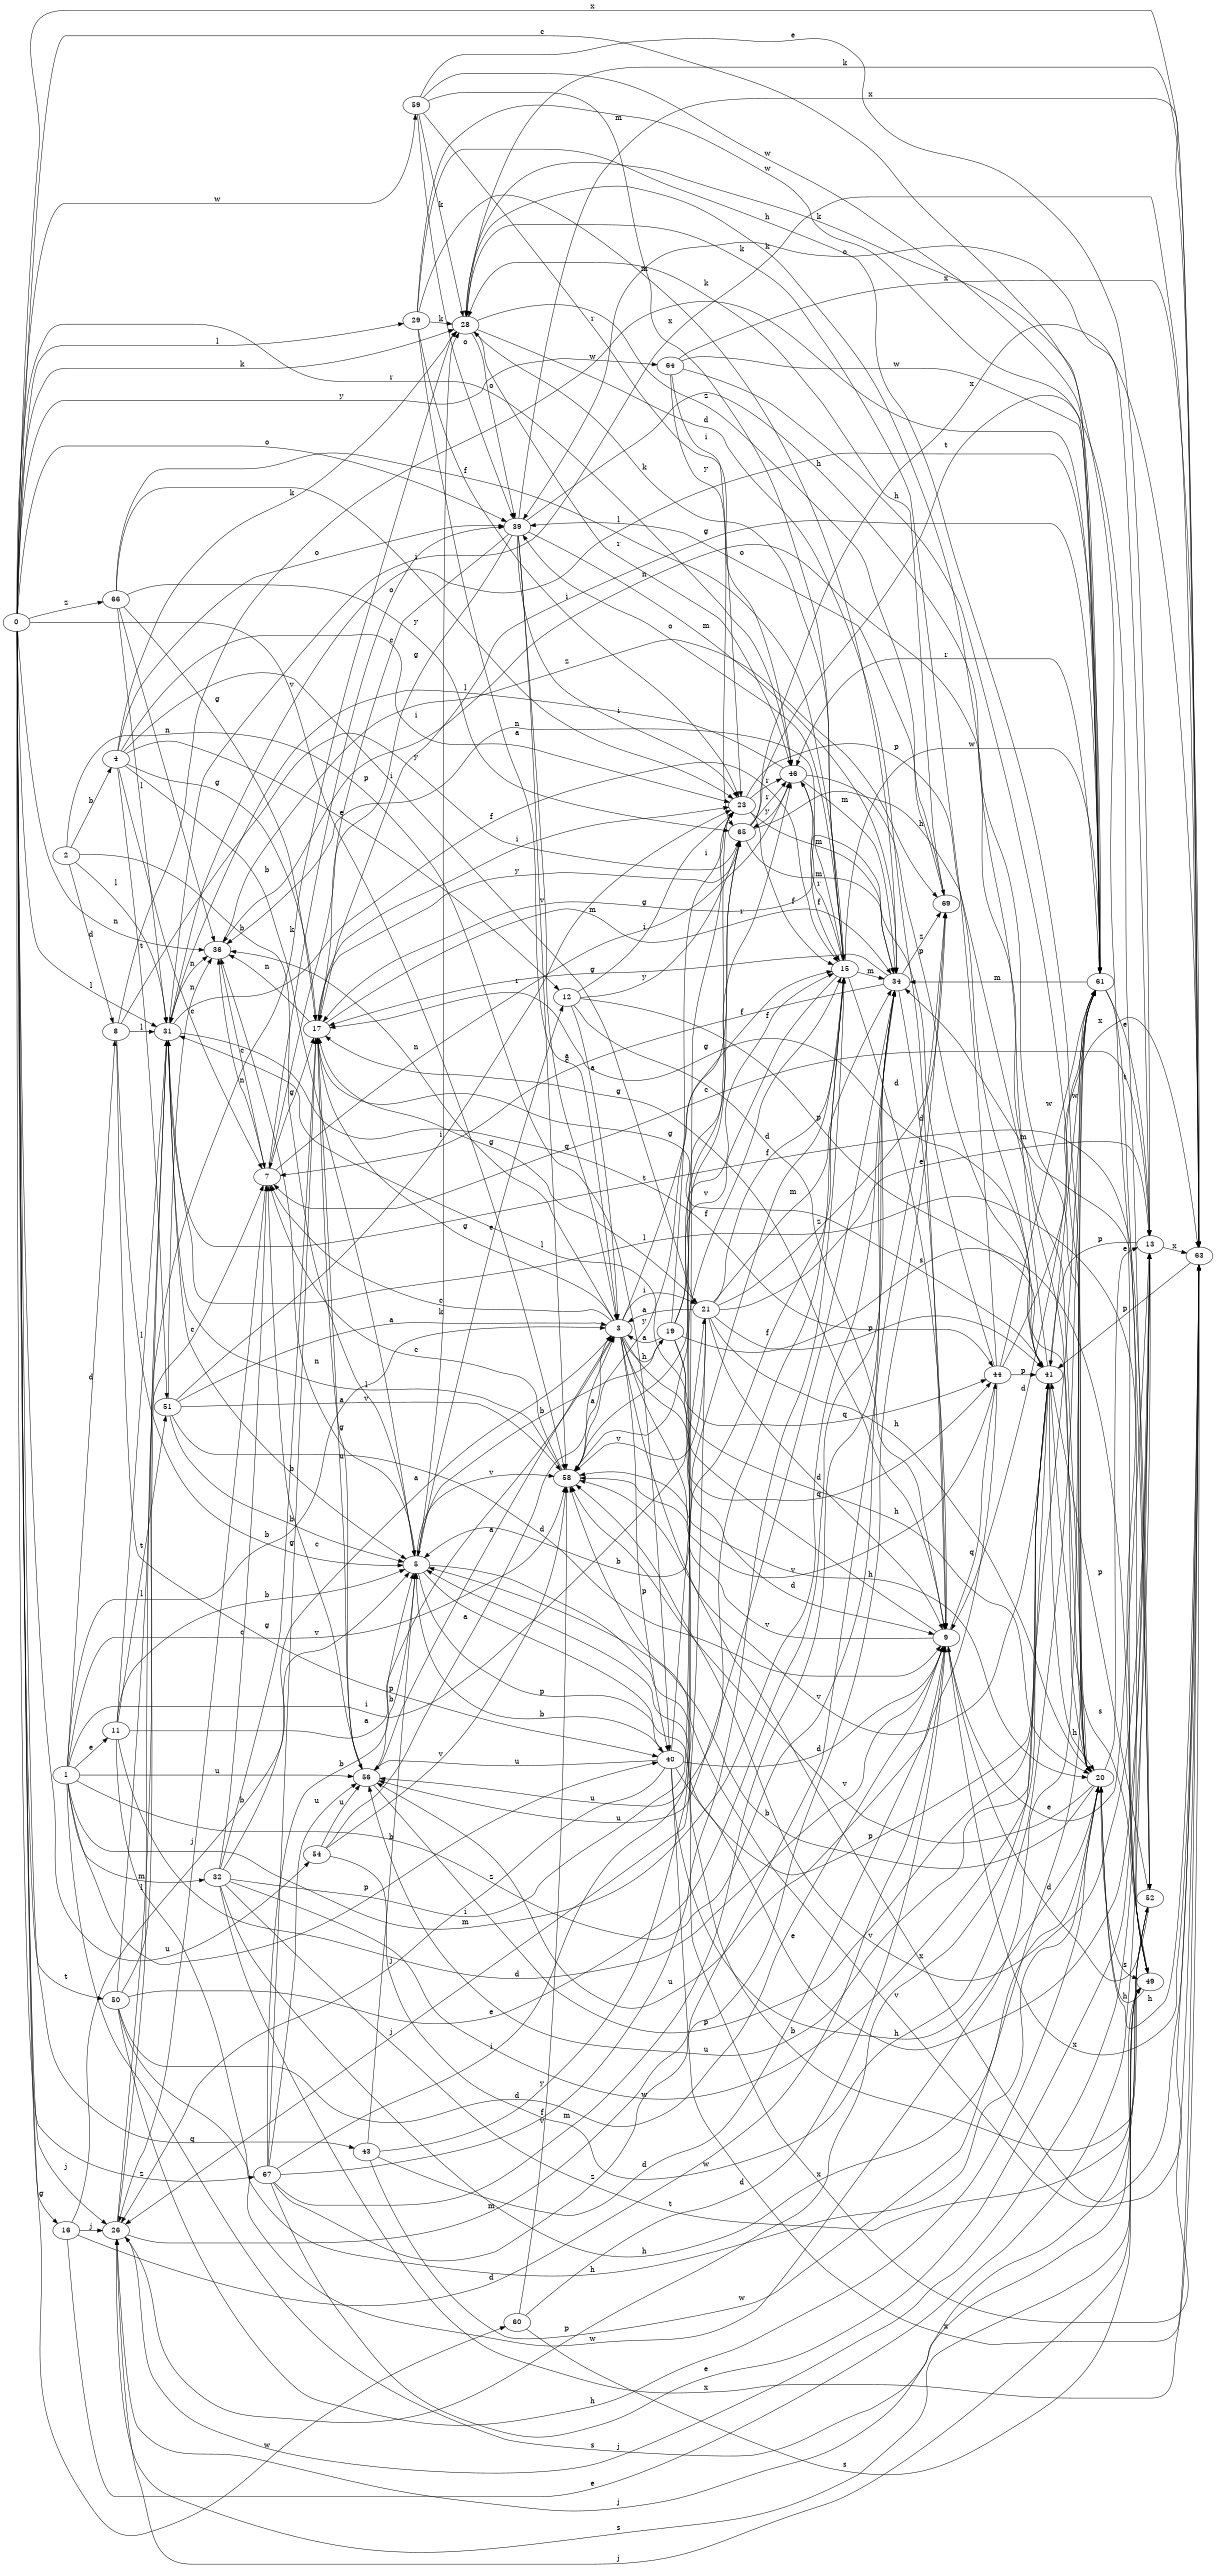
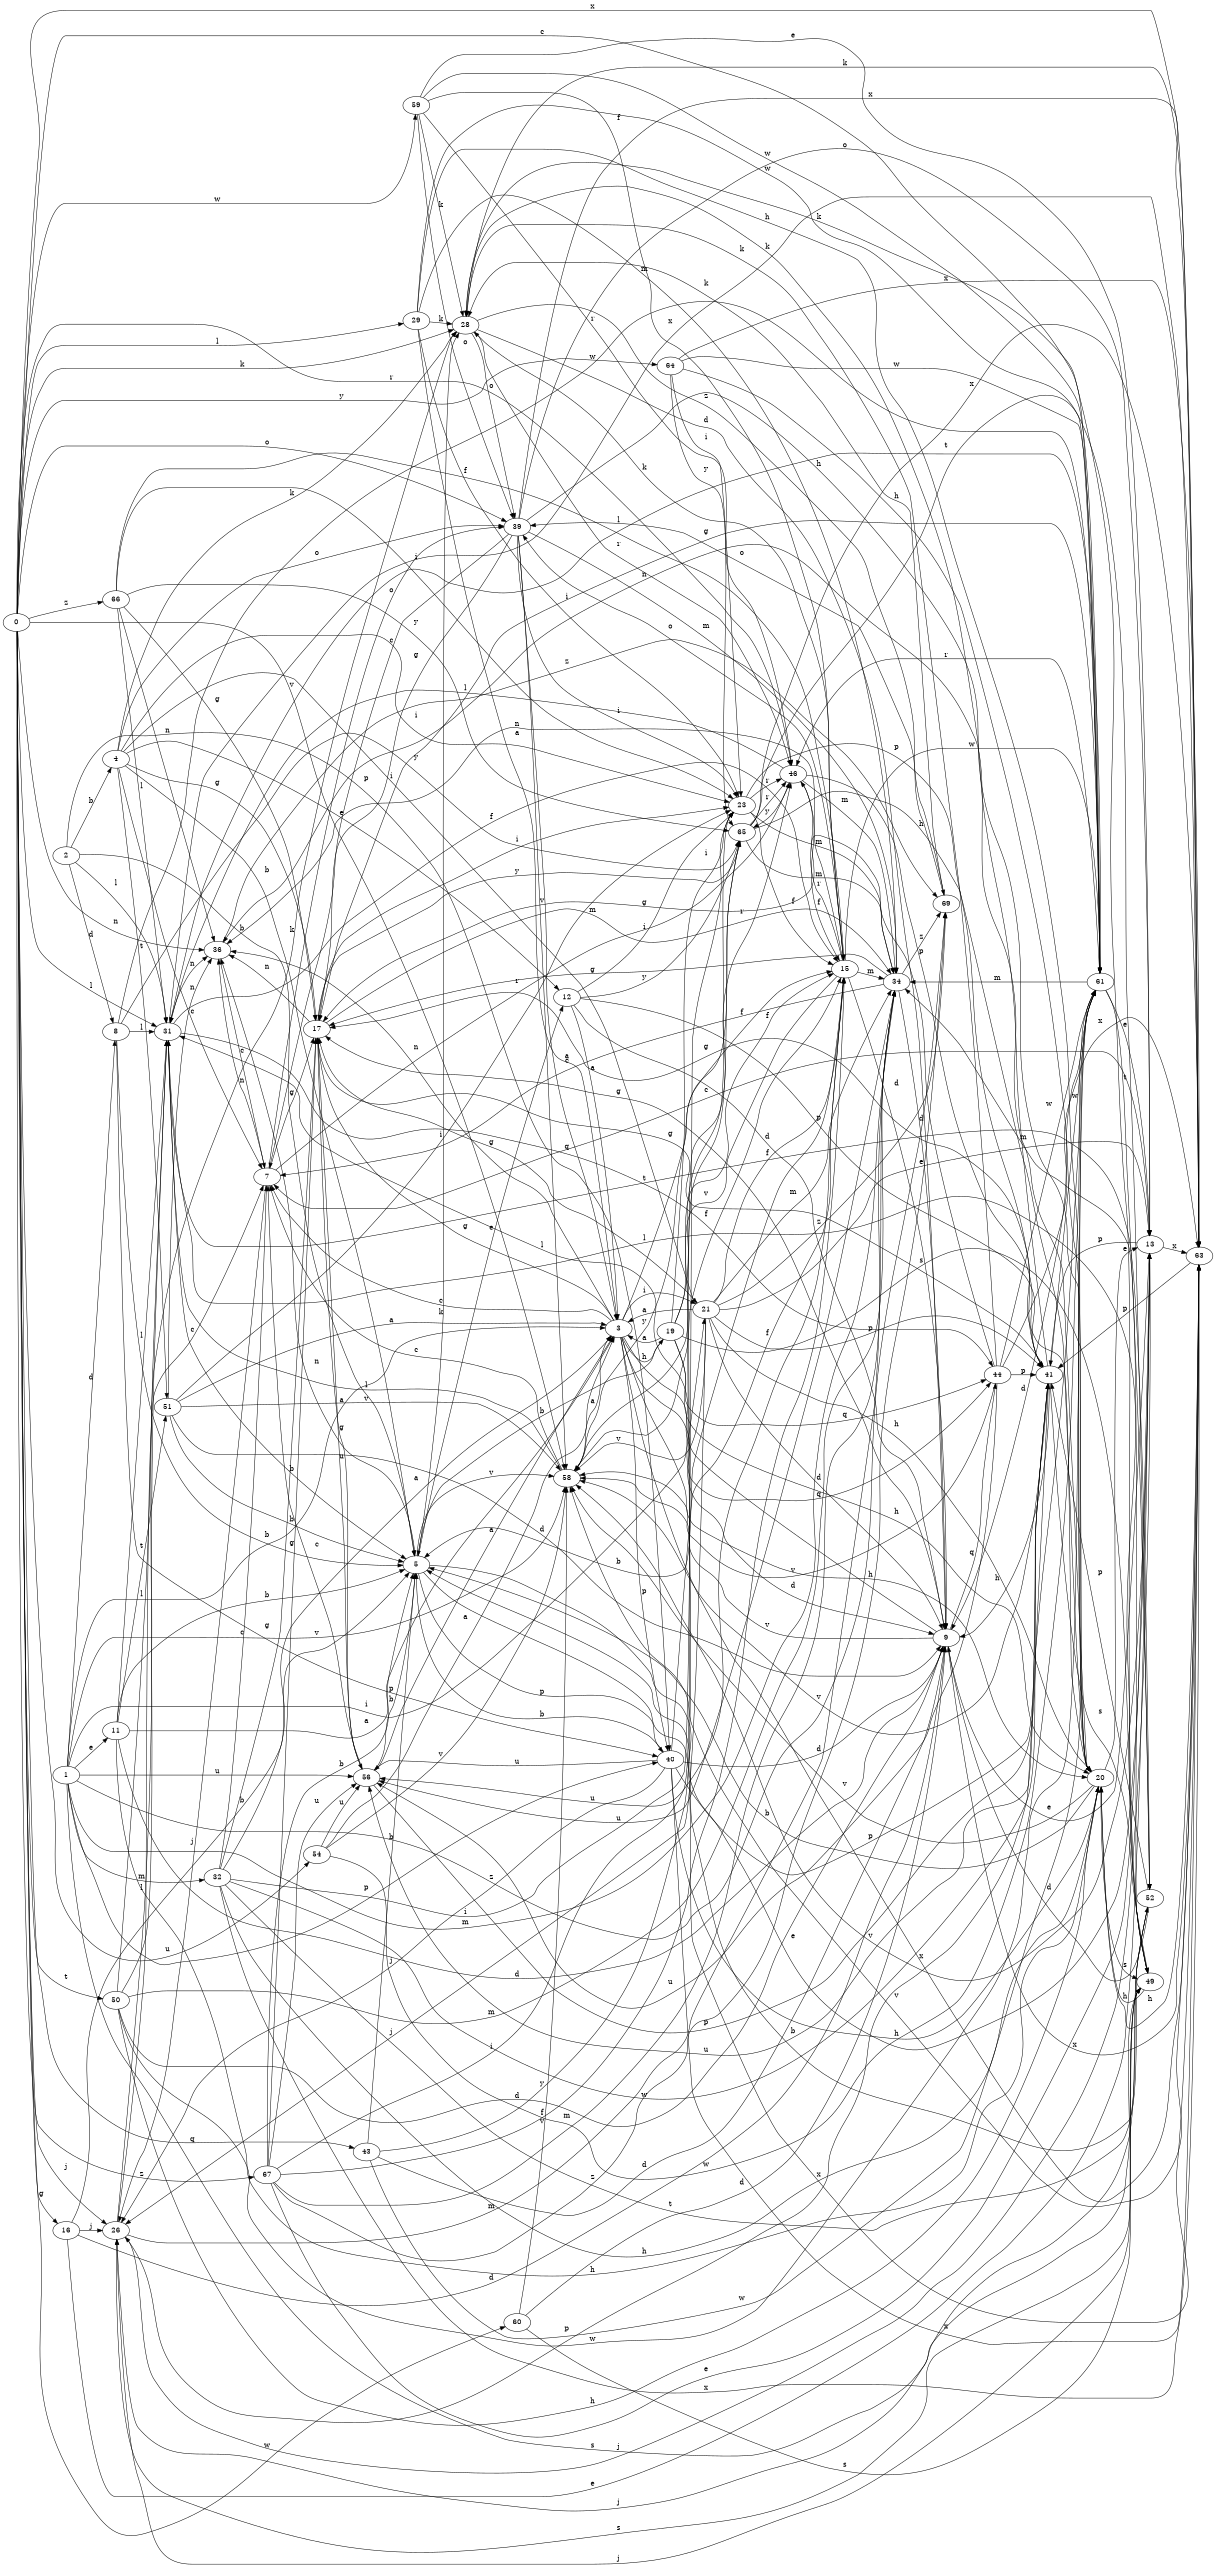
  strict digraph {
    rankdir=LR
    0
    16
    26
    28
    29
    31
    36
    39
    43
    46
    50
    54
    58
    59
    60
    61
    63
    64
    66
    67
    5
    9
    13
    34
    49
    7
    41
    69
    3
    20
    23
    15
    44
    52
    17
    65
    56
    1
    8
    11
    21
    32
    40
    19
    51
    2
    4
    12
    0 -> 16 [label=g]
    0 -> 26 [label=j]
    0 -> 28 [label=k]
    0 -> 29 [label=l]
    0 -> 31 [label=l]
    0 -> 36 [label=n]
    0 -> 39 [label=o]
    0 -> 43 [label=q]
    0 -> 46 [label=r]
    0 -> 50 [label=t]
    0 -> 54 [label=u]
    0 -> 58 [label=v]
    0 -> 59 [label=w]
    0 -> 60 [label=w]
    0 -> 61 [label=c]
    0 -> 63 [label=x]
    0 -> 64 [label=y]
    0 -> 66 [label=z]
    0 -> 67 [label=z]
    16 -> 26 [label=j]
    16 -> 5 [label=b]
    16 -> 9 [label=d]
    16 -> 13 [label=e]
    26 -> 31 [label=l]
    26 -> 34 [label=m]
    26 -> 49 [label=s]
    26 -> 7 [label=c]
    26 -> 41 [label=p]
    28 -> 39 [label=o]
    28 -> 46 [label=r]
    28 -> 9 [label=d]
    28 -> 69 [label=z]
    29 -> 28 [label=k]
    29 -> 61 [label=w]
    29 -> 34 [label=m]
    29 -> 3 [label=a]
    29 -> 20 [label=h]
    29 -> 23 [label=i]
    31 -> 36 [label=n]
    31 -> 63 [label=x]
    31 -> 5 [label=b]
    31 -> 15 [label=f]
    31 -> 44 [label=q]
    31 -> 52 [label=t]
    36 -> 7 [label=c]
    36 -> 69 [label=z]
    39 -> 58 [label=v]
    39 -> 63 [label=x]
    39 -> 34 [label=m]
    39 -> 7 [label=c]
    39 -> 3 [label=a]
    39 -> 20 [label=h]
    39 -> 23 [label=i]
    39 -> 17 [label=g]
    43 -> 61 [label=w]
    43 -> 5 [label=b]
    43 -> 9 [label=d]
    43 -> 65 [label=y]
    46 -> 31 [label=l]
    46 -> 34 [label=m]
    46 -> 41 [label=p]
    46 -> 15 [label=f]
    46 -> 65 [label=y]
    50 -> 28 [label=k]
    50 -> 31 [label=l]
    50 -> 61 [label=w]
    50 -> 9 [label=d]
-   50 -> 34 [label=e]
+   50 -> 34 [label=m]
    50 -> 20 [label=h]
    54 -> 58 [label=v]
    54 -> 61 [label=w]
    54 -> 3 [label=a]
    54 -> 56 [label=u]
    58 -> 31 [label=l]
    58 -> 7 [label=c]
    58 -> 3 [label=a]
    58 -> 15 [label=f]
    58 -> 65 [label=y]
    59 -> 28 [label=k]
    59 -> 39 [label=o]
    59 -> 46 [label=r]
    59 -> 61 [label=w]
    59 -> 13 [label=e]
-   59 -> 15 [label=m]
+   59 -> 15 [label=f]
    60 -> 58 [label=v]
    60 -> 9 [label=d]
    60 -> 49 [label=s]
    61 -> 31 [label=l]
    61 -> 46 [label=r]
    61 -> 9 [label=d]
    61 -> 13 [label=e]
    61 -> 34 [label=m]
    61 -> 52 [label=t]
    61 -> 17 [label=g]
    63 -> 28 [label=k]
    63 -> 58 [label=v]
    63 -> 41 [label=p]
    63 -> 20 [label=h]
    64 -> 61 [label=w]
    64 -> 63 [label=x]
    64 -> 20 [label=h]
    64 -> 23 [label=i]
    64 -> 65 [label=y]
    66 -> 31 [label=l]
    66 -> 36 [label=n]
    66 -> 23 [label=i]
    66 -> 15 [label=f]
    66 -> 17 [label=g]
    66 -> 65 [label=y]
    67 -> 5 [label=b]
    67 -> 13 [label=e]
    67 -> 34 [label=m]
    67 -> 69 [label=z]
    67 -> 23 [label=i]
    67 -> 15 [label=f]
    67 -> 17 [label=g]
    67 -> 56 [label=u]
    5 -> 28 [label=k]
    5 -> 36 [label=n]
    5 -> 58 [label=v]
    5 -> 63 [label=x]
    5 -> 13 [label=e]
    5 -> 40 [label=p]
    5 -> 12 [label=e]
    9 -> 31 [label=l]
    9 -> 58 [label=v]
    9 -> 63 [label=x]
    9 -> 13 [label=e]
    9 -> 44 [label=q]
    9 -> 17 [label=g]
    13 -> 26 [label=j]
-   13 -> 39 [label=o]
+   39 -> 13 [label=o]
    13 -> 58 [label=v]
    13 -> 63 [label=x]
    13 -> 7 [label=c]
    13 -> 41 [label=p]
    34 -> 9 [label=d]
    34 -> 7 [label=c]
    34 -> 69 [label=z]
    34 -> 17 [label=g]
    34 -> 56 [label=u]
    49 -> 26 [label=j]
    49 -> 28 [label=k]
    49 -> 31 [label=l]
    49 -> 34 [label=m]
    49 -> 20 [label=h]
    7 -> 26 [label=j]
    7 -> 36 [label=n]
    7 -> 39 [label=o]
    7 -> 46 [label=r]
    7 -> 17 [label=g]
    41 -> 28 [label=k]
    41 -> 58 [label=v]
    41 -> 61 [label=w]
    41 -> 49 [label=s]
-   41 -> 20 [label=h]
+   41 -> 9 [label=h]
    41 -> 17 [label=g]
    41 -> 56 [label=u]
    69 -> 28 [label=k]
    69 -> 39 [label=o]
    3 -> 36 [label=n]
    3 -> 63 [label=x]
    3 -> 9 [label=d]
    3 -> 7 [label=c]
    3 -> 20 [label=h]
    3 -> 15 [label=f]
    3 -> 44 [label=q]
    3 -> 17 [label=g]
    3 -> 21 [label=i]
    3 -> 40 [label=p]
    3 -> 19 [label=h]
    20 -> 36 [label=n]
    20 -> 58 [label=v]
    20 -> 5 [label=b]
    20 -> 13 [label=e]
    20 -> 49 [label=s]
    20 -> 17 [label=g]
    23 -> 46 [label=r]
    23 -> 34 [label=m]
    23 -> 41 [label=p]
    23 -> 15 [label=f]
    15 -> 28 [label=k]
    15 -> 36 [label=n]
    15 -> 39 [label=o]
    15 -> 46 [label=r]
    15 -> 58 [label=v]
    15 -> 61 [label=w]
    15 -> 5 [label=b]
    15 -> 9 [label=d]
    15 -> 34 [label=m]
    15 -> 56 [label=u]
    44 -> 28 [label=k]
    44 -> 58 [label=v]
    44 -> 61 [label=w]
    44 -> 63 [label=x]
    44 -> 41 [label=p]
    44 -> 17 [label=g]
    44 -> 56 [label=u]
    52 -> 26 [label=j]
    52 -> 5 [label=b]
    52 -> 9 [label=d]
    52 -> 41 [label=p]
    17 -> 36 [label=n]
    17 -> 34 [label=m]
    17 -> 23 [label=i]
    17 -> 65 [label=y]
    17 -> 56 [label=u]
    65 -> 46 [label=r]
    65 -> 63 [label=x]
    65 -> 34 [label=m]
    65 -> 20 [label=h]
    65 -> 52 [label=t]
    56 -> 5 [label=b]
    56 -> 7 [label=c]
    56 -> 41 [label=p]
    56 -> 3 [label=a]
    56 -> 17 [label=g]
    1 -> 58 [label=v]
    1 -> 34 [label=m]
    1 -> 49 [label=s]
    1 -> 69 [label=z]
    1 -> 3 [label=a]
    1 -> 56 [label=u]
    1 -> 8 [label=d]
    1 -> 11 [label=e]
    1 -> 21 [label=i]
    1 -> 32 [label=m]
    1 -> 40 [label=p]
    8 -> 31 [label=l]
    8 -> 61 [label=w]
    8 -> 5 [label=b]
    8 -> 65 [label=y]
    8 -> 40 [label=p]
    11 -> 31 [label=l]
    11 -> 5 [label=b]
    11 -> 9 [label=d]
    11 -> 3 [label=a]
    11 -> 20 [label=h]
    11 -> 51 [label=t]
    21 -> 26 [label=j]
    21 -> 58 [label=v]
    21 -> 9 [label=d]
    21 -> 13 [label=e]
    21 -> 34 [label=m]
    21 -> 41 [label=p]
    21 -> 69 [label=z]
    21 -> 3 [label=a]
    21 -> 20 [label=h]
    21 -> 15 [label=f]
    21 -> 17 [label=g]
    32 -> 61 [label=w]
    32 -> 63 [label=x]
    32 -> 7 [label=c]
    32 -> 3 [label=a]
    32 -> 20 [label=h]
    32 -> 23 [label=i]
    32 -> 52 [label=t]
    32 -> 17 [label=g]
    40 -> 26 [label=j]
    40 -> 63 [label=x]
    40 -> 5 [label=b]
    40 -> 9 [label=d]
    40 -> 41 [label=p]
    40 -> 20 [label=h]
    40 -> 15 [label=f]
    40 -> 56 [label=u]
    19 -> 46 [label=r]
    19 -> 5 [label=b]
    19 -> 49 [label=s]
    19 -> 3 [label=a]
    19 -> 20 [label=h]
    19 -> 23 [label=i]
    19 -> 15 [label=f]
    19 -> 44 [label=q]
    51 -> 36 [label=n]
    51 -> 58 [label=v]
    51 -> 5 [label=b]
    51 -> 9 [label=d]
    51 -> 3 [label=a]
    51 -> 23 [label=i]
    2 -> 31 [label=l]
    2 -> 5 [label=b]
    2 -> 8 [label=d]
    2 -> 40 [label=p]
    2 -> 4 [label=b]
    4 -> 28 [label=k]
    4 -> 39 [label=o]
    4 -> 5 [label=b]
    4 -> 7 [label=c]
    4 -> 23 [label=i]
    4 -> 17 [label=g]
    4 -> 21 [label=i]
    4 -> 51 [label=t]
    4 -> 12 [label=e]
    12 -> 9 [label=d]
    12 -> 41 [label=p]
    12 -> 3 [label=a]
    12 -> 23 [label=i]
    12 -> 65 [label=y]
  }
